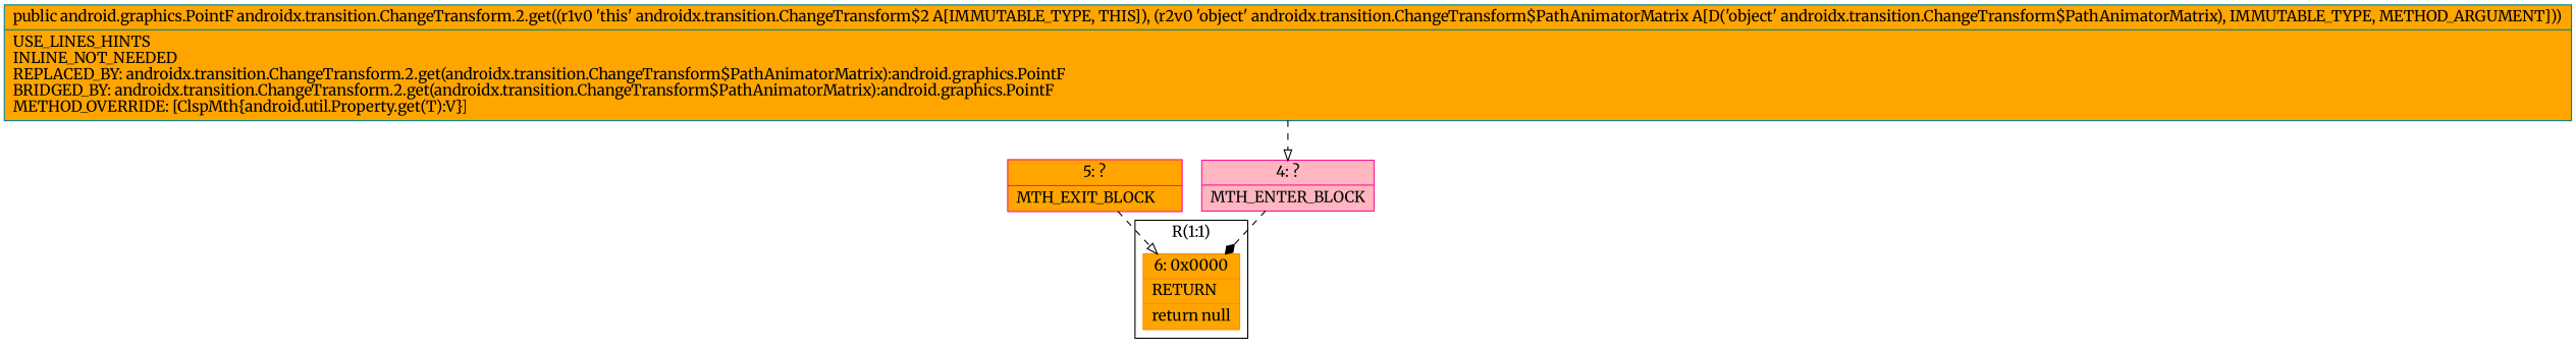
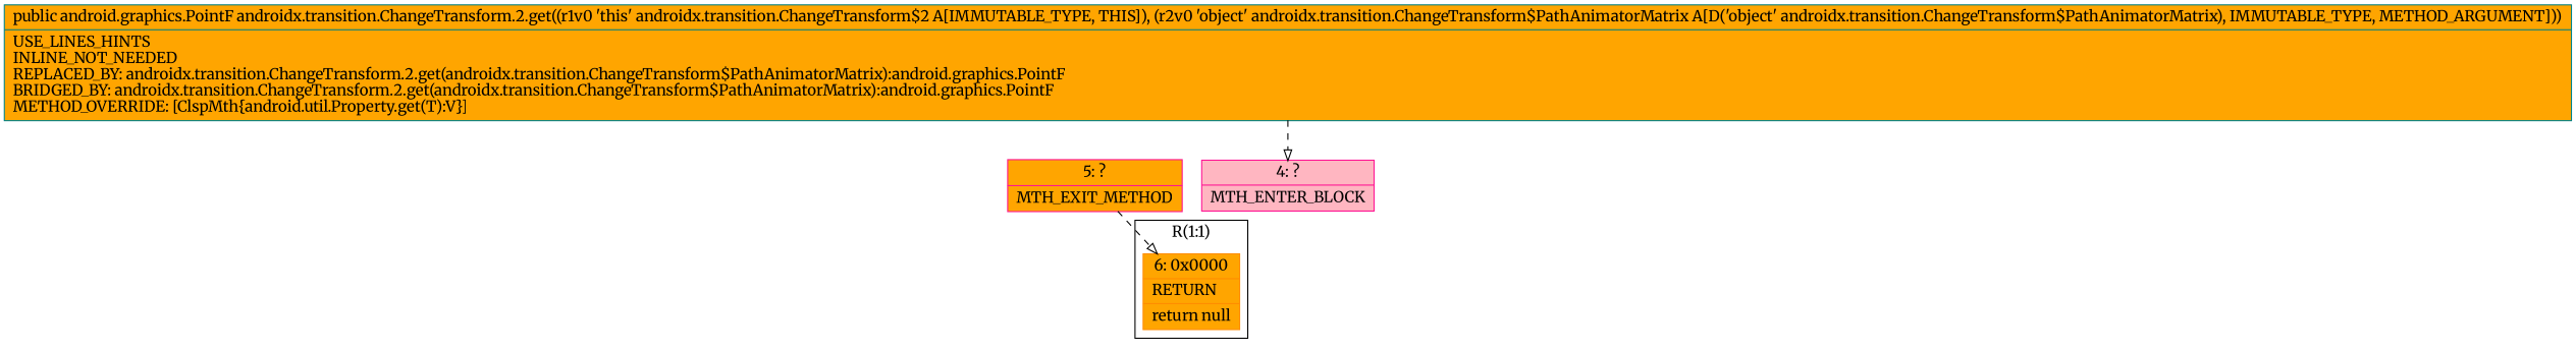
  digraph {
    fontname=Merriweather
    node [color=deeppink fillcolor=orange fontname=Merriweather shape=record style=filled]
    edge [arrowhead=onormal fontname=Merriweather style=dashed]
    n1 [color=darkorange label="{6\:\ 0x0000|RETURN\l|return null\l}"]
-   n2 [label="{5\:\ ?|MTH_EXIT_BLOCK\l}"]
+   n2 [label="{5\:\ ?|MTH_EXIT_METHOD\l}"]
    n3 [fillcolor=lightpink label="{4\:\ ?|MTH_ENTER_BLOCK\l}"]
    n4 [color=teal label="{public android.graphics.PointF androidx.transition.ChangeTransform.2.get((r1v0 'this' androidx.transition.ChangeTransform$2 A[IMMUTABLE_TYPE, THIS]), (r2v0 'object' androidx.transition.ChangeTransform$PathAnimatorMatrix A[D('object' androidx.transition.ChangeTransform$PathAnimatorMatrix), IMMUTABLE_TYPE, METHOD_ARGUMENT]))  | USE_LINES_HINTS\lINLINE_NOT_NEEDED\lREPLACED_BY: androidx.transition.ChangeTransform.2.get(androidx.transition.ChangeTransform$PathAnimatorMatrix):android.graphics.PointF\lBRIDGED_BY: androidx.transition.ChangeTransform.2.get(androidx.transition.ChangeTransform$PathAnimatorMatrix):android.graphics.PointF\lMETHOD_OVERRIDE: [ClspMth\{android.util.Property.get(T):V\}]\l}"]
    subgraph cluster_1 {
      label="R(1:1)"
      n1
    }
    n2 -> n1
-   n3 -> n1 [arrowhead=diamond]
    n4 -> n3
  }
